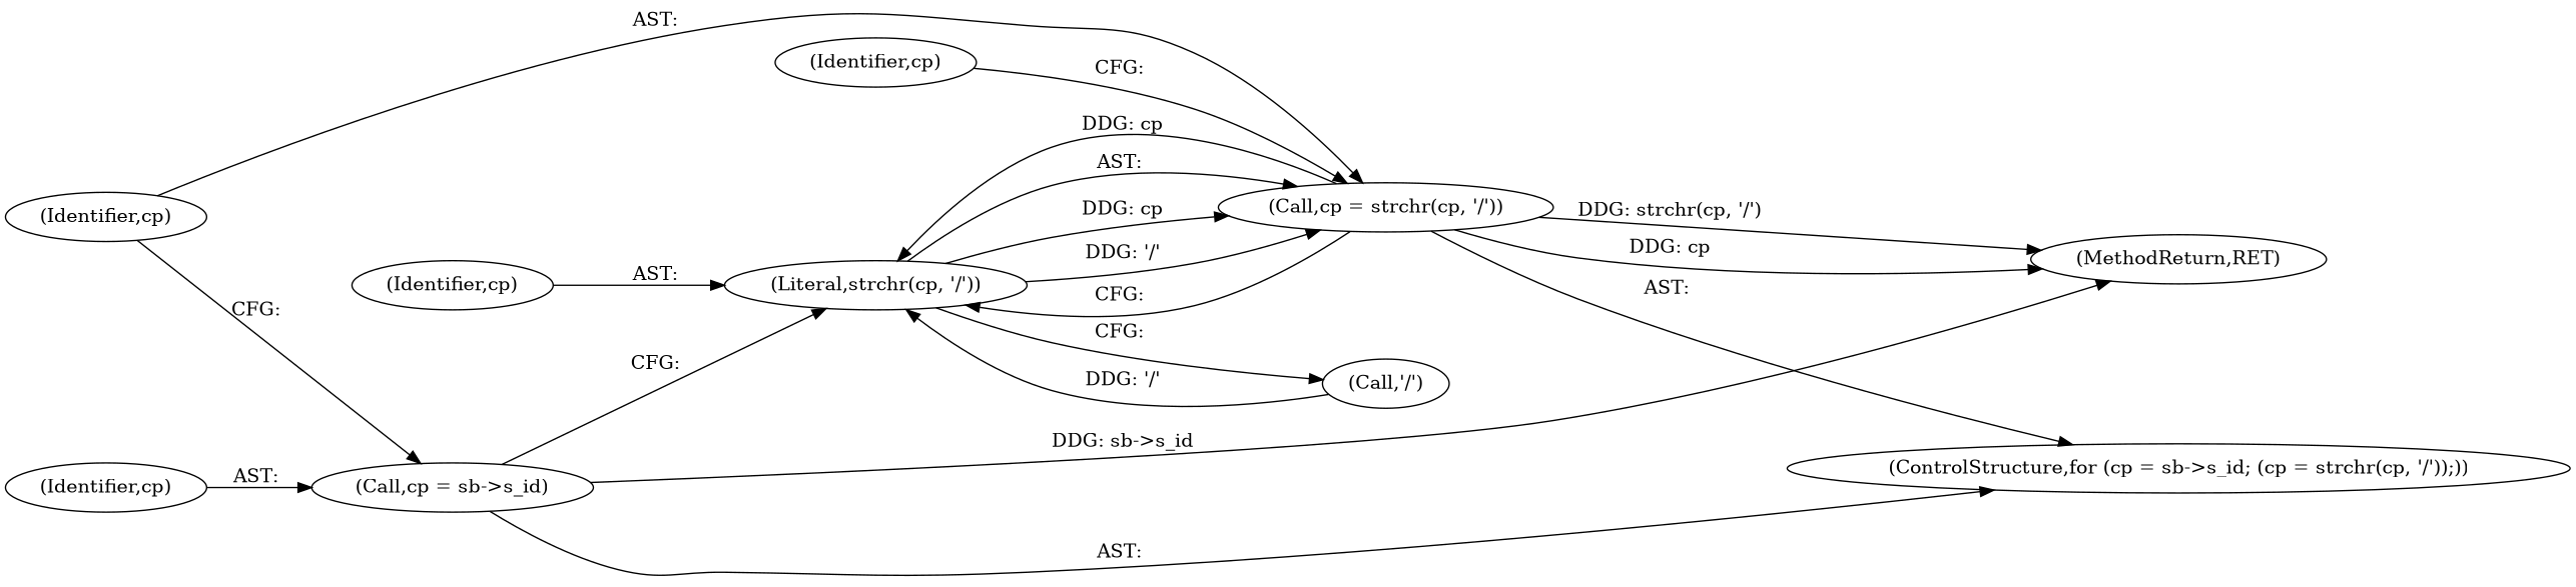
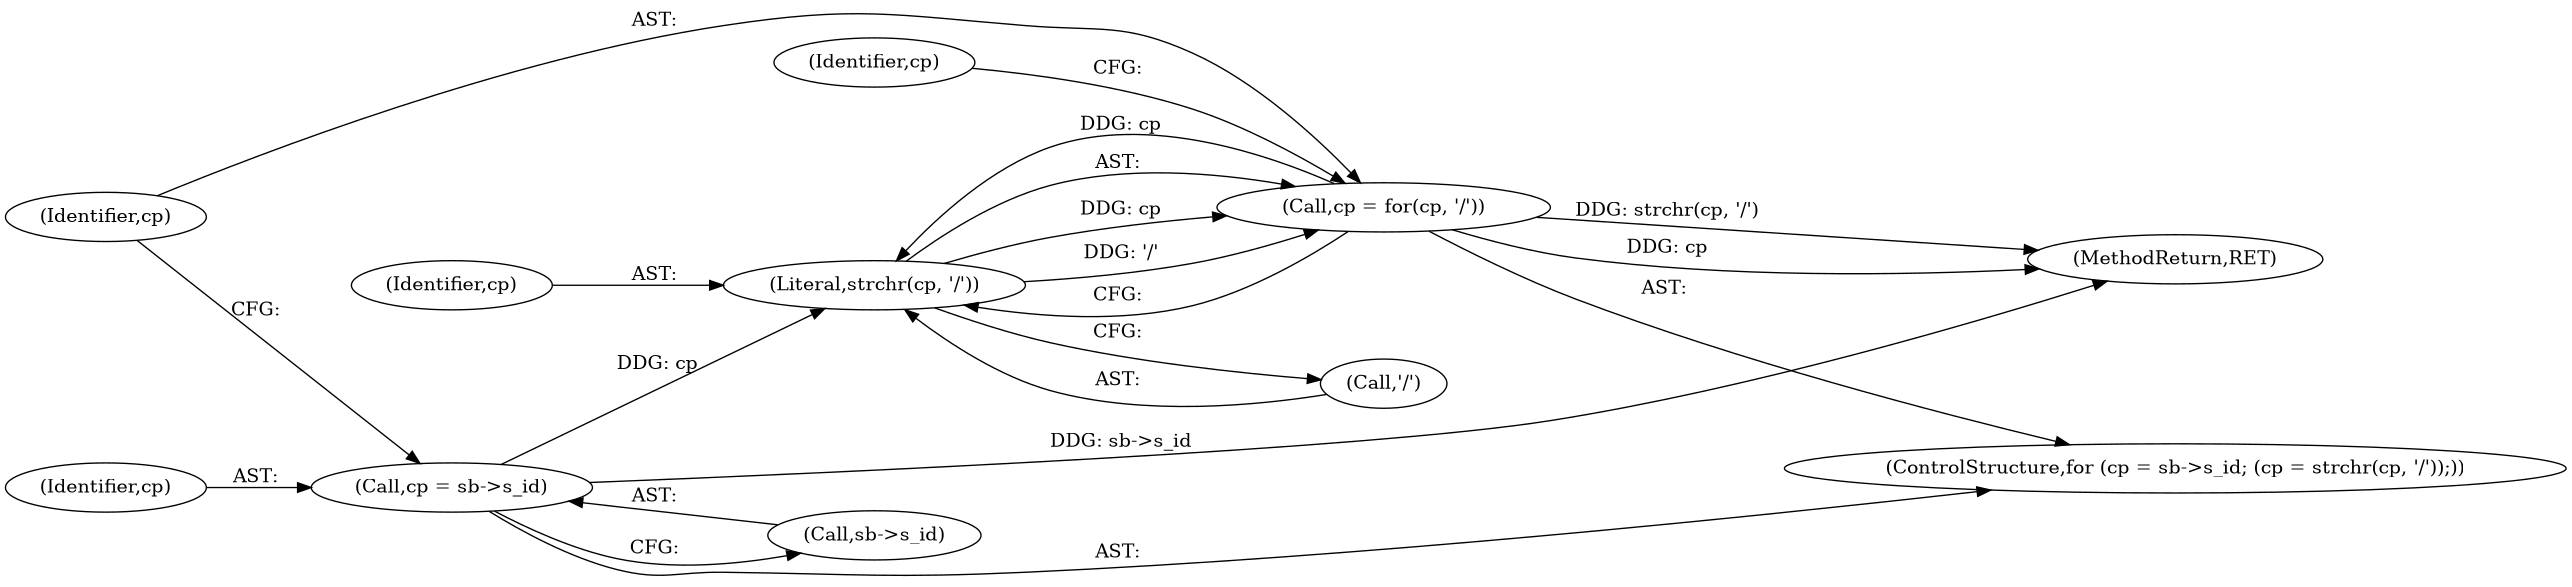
  digraph {
    rankdir=LR
    n1 [label="(Literal,strchr(cp, '/'))"]
-   n2 [label="(Call,cp = strchr(cp, '/'))"]
+   n2 [label="(Call,cp = for(cp, '/'))"]
    n3 [label="(Call,'/')"]
    n4 [label="(MethodReturn,RET)"]
    n5 [label="(ControlStructure,for (cp = sb->s_id; (cp = strchr(cp, '/'));))"]
    n6 [label="(Call,cp = sb->s_id)"]
+   n7 [label="(Call,sb->s_id)"]
    n8 [label="(Identifier,cp)"]
    n9 [label="(Identifier,cp)"]
    n10 [label="(Identifier,cp)"]
    n11 [label="(Identifier,cp)"]
    n1 -> n2 [label="AST: "]
    n1 -> n2 [label="DDG: cp"]
    n1 -> n2 [label="DDG: '/'"]
    n1 -> n3 [label="CFG: "]
    n2 -> n1 [label="CFG: "]
    n2 -> n1 [label="DDG: cp"]
    n2 -> n4 [label="DDG: strchr(cp, '/')"]
    n2 -> n4 [label="DDG: cp"]
    n2 -> n5 [label="AST: "]
-   n3 -> n1 [label="DDG: '/'"]
-   n6 -> n1 [label="CFG: "]
+   n3 -> n1 [label="AST: "]
+   n6 -> n1 [label="DDG: cp"]
    n6 -> n4 [label="DDG: sb->s_id"]
    n6 -> n5 [label="AST: "]
+   n6 -> n7 [label="CFG: "]
+   n7 -> n6 [label="AST: "]
    n8 -> n1 [label="AST: "]
    n9 -> n6 [label="AST: "]
    n10 -> n2 [label="AST: "]
    n10 -> n6 [label="CFG: "]
    n11 -> n2 [label="CFG: "]
  }
